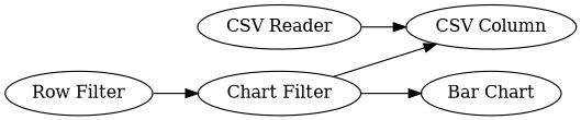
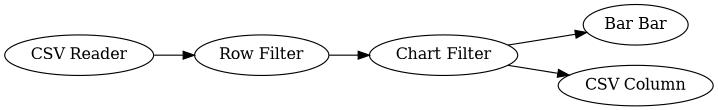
  digraph {
    rankdir=LR
    n1 [label="Chart Filter"]
-   n2 [label="Bar Chart"]
+   n2 [label="Bar Bar"]
    n3 [label="CSV Column"]
    n4 [label="Row Filter"]
    n5 [label="CSV Reader"]
    n1 -> n2
    n1 -> n3
    n4 -> n1
-   n5 -> n3
+   n5 -> n4
  }
